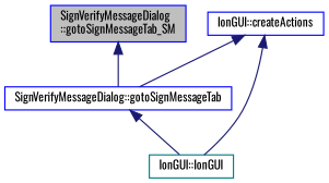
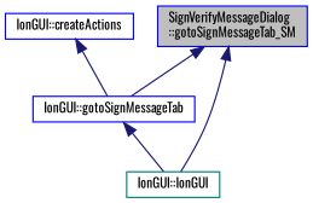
  digraph {
    fontname=Oswald
    rankdir=TB
    node [color=blue fillcolor=white fontname=Oswald fontsize=10 shape=record style=filled]
    edge [color=midnightblue dir=back fontname=Oswald fontsize=10 labelfontname=Helvetica labelfontsize=10 style=solid]
    n1 [fillcolor=grey75 fontcolor=black height=0.2 label="SignVerifyMessageDialog\l::gotoSignMessageTab_SM" width=0.4]
-   n2 [height=0.2 label="SignVerifyMessageDialog::gotoSignMessageTab" width=0.4]
+   n2 [height=0.2 label="IonGUI::gotoSignMessageTab" width=0.4]
    n3 [color=teal height=0.2 label="IonGUI::IonGUI" width=0.4]
    n4 [height=0.2 label="IonGUI::createActions" width=0.4]
    n1 -> n2
    n2 -> n3
    n4 -> n2
-   n4 -> n3
+   n1 -> n3
  }
